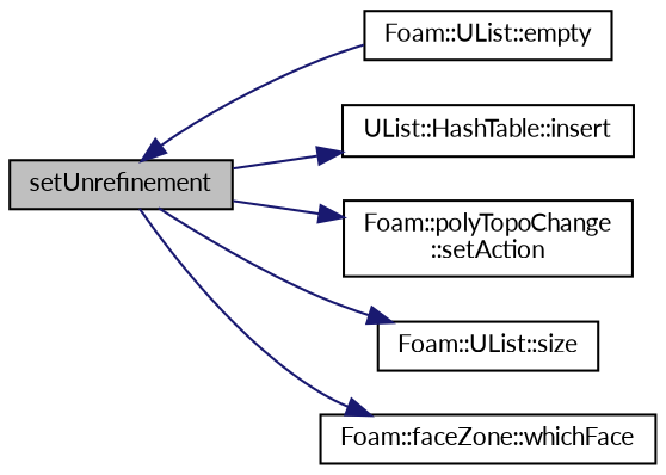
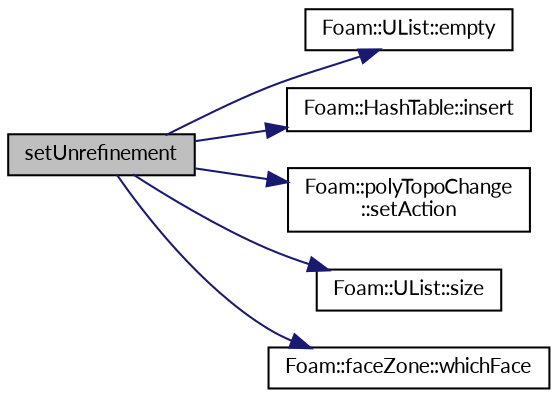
  digraph {
    fontname=Lato
    rankdir=LR
    node [color=black fontname=Lato fontsize=10 shape=record]
    edge [color=midnightblue fontname=Lato fontsize=10 labelfontname=Helvetica labelfontsize=10 style=solid]
    n1 [fillcolor=grey75 fontcolor=black height=0.2 label=setUnrefinement style=filled width=0.4]
    n2 [height=0.2 label="Foam::UList::empty" width=0.4]
-   n3 [height=0.2 label="UList::HashTable::insert" width=0.4]
+   n3 [height=0.2 label="Foam::HashTable::insert" width=0.4]
    n4 [height=0.2 label="Foam::polyTopoChange\l::setAction" width=0.4]
    n5 [height=0.2 label="Foam::UList::size" width=0.4]
    n6 [height=0.2 label="Foam::faceZone::whichFace" width=0.4]
-   n2 -> n1
+   n1 -> n2
    n1 -> n3
    n1 -> n4
    n1 -> n5
    n1 -> n6
  }
